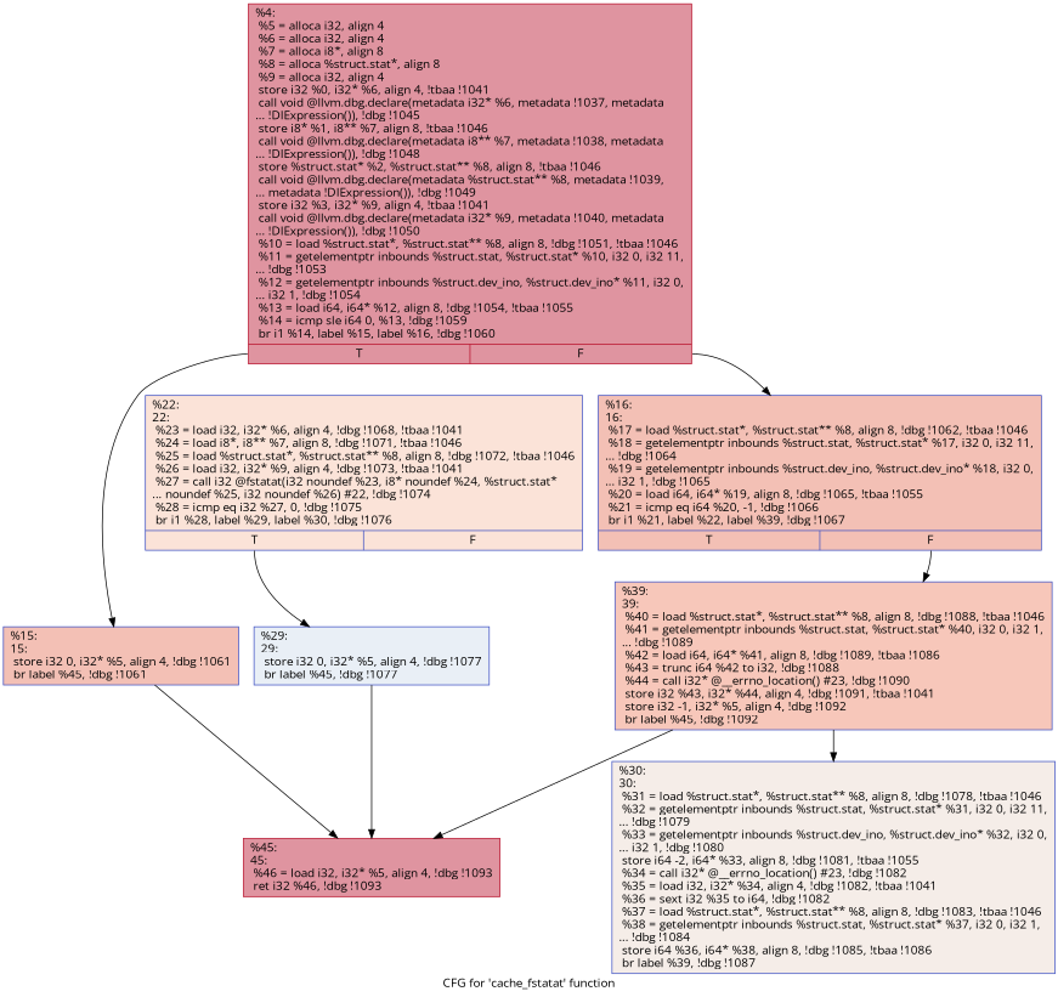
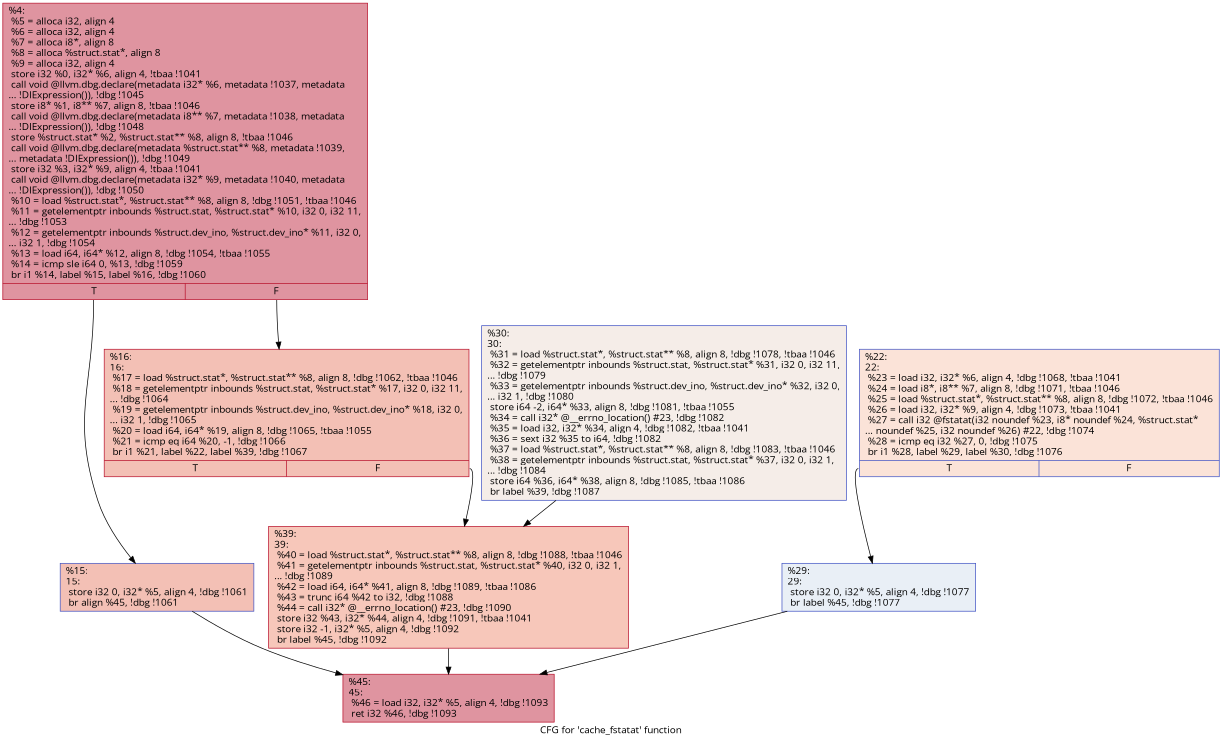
  digraph {
    fontname="Open Sans"
    label="CFG for 'cache_fstatat' function"
    node [color="#3d50c3ff" fillcolor="#b70d2870" fontname="Open Sans" shape=record style=filled]
    edge [fontname="Open Sans"]
    n1 [color="#b70d28ff" label="{%4:\l  %5 = alloca i32, align 4\l  %6 = alloca i32, align 4\l  %7 = alloca i8*, align 8\l  %8 = alloca %struct.stat*, align 8\l  %9 = alloca i32, align 4\l  store i32 %0, i32* %6, align 4, !tbaa !1041\l  call void @llvm.dbg.declare(metadata i32* %6, metadata !1037, metadata\l... !DIExpression()), !dbg !1045\l  store i8* %1, i8** %7, align 8, !tbaa !1046\l  call void @llvm.dbg.declare(metadata i8** %7, metadata !1038, metadata\l... !DIExpression()), !dbg !1048\l  store %struct.stat* %2, %struct.stat** %8, align 8, !tbaa !1046\l  call void @llvm.dbg.declare(metadata %struct.stat** %8, metadata !1039,\l... metadata !DIExpression()), !dbg !1049\l  store i32 %3, i32* %9, align 4, !tbaa !1041\l  call void @llvm.dbg.declare(metadata i32* %9, metadata !1040, metadata\l... !DIExpression()), !dbg !1050\l  %10 = load %struct.stat*, %struct.stat** %8, align 8, !dbg !1051, !tbaa !1046\l  %11 = getelementptr inbounds %struct.stat, %struct.stat* %10, i32 0, i32 11,\l... !dbg !1053\l  %12 = getelementptr inbounds %struct.dev_ino, %struct.dev_ino* %11, i32 0,\l... i32 1, !dbg !1054\l  %13 = load i64, i64* %12, align 8, !dbg !1054, !tbaa !1055\l  %14 = icmp sle i64 0, %13, !dbg !1059\l  br i1 %14, label %15, label %16, !dbg !1060\l|{<s0>T|<s1>F}}"]
-   n2 [fillcolor="#e5705870" label="{%15:\l15:                                               \l  store i32 0, i32* %5, align 4, !dbg !1061\l  br label %45, !dbg !1061\l}"]
-   n3 [fillcolor="#e5705870" label="{%16:\l16:                                               \l  %17 = load %struct.stat*, %struct.stat** %8, align 8, !dbg !1062, !tbaa !1046\l  %18 = getelementptr inbounds %struct.stat, %struct.stat* %17, i32 0, i32 11,\l... !dbg !1064\l  %19 = getelementptr inbounds %struct.dev_ino, %struct.dev_ino* %18, i32 0,\l... i32 1, !dbg !1065\l  %20 = load i64, i64* %19, align 8, !dbg !1065, !tbaa !1055\l  %21 = icmp eq i64 %20, -1, !dbg !1066\l  br i1 %21, label %22, label %39, !dbg !1067\l|{<s0>T|<s1>F}}"]
+   n2 [fillcolor="#e5705870" label="{%15:\l15:                                               \l  store i32 0, i32* %5, align 4, !dbg !1061\l  br align %45, !dbg !1061\l}"]
+   n3 [color="#b70d28ff" fillcolor="#e5705870" label="{%16:\l16:                                               \l  %17 = load %struct.stat*, %struct.stat** %8, align 8, !dbg !1062, !tbaa !1046\l  %18 = getelementptr inbounds %struct.stat, %struct.stat* %17, i32 0, i32 11,\l... !dbg !1064\l  %19 = getelementptr inbounds %struct.dev_ino, %struct.dev_ino* %18, i32 0,\l... i32 1, !dbg !1065\l  %20 = load i64, i64* %19, align 8, !dbg !1065, !tbaa !1055\l  %21 = icmp eq i64 %20, -1, !dbg !1066\l  br i1 %21, label %22, label %39, !dbg !1067\l|{<s0>T|<s1>F}}"]
    n4 [color="#b70d28ff" label="{%45:\l45:                                               \l  %46 = load i32, i32* %5, align 4, !dbg !1093\l  ret i32 %46, !dbg !1093\l}"]
-   n5 [fillcolor="#ec7f6370" label="{%39:\l39:                                               \l  %40 = load %struct.stat*, %struct.stat** %8, align 8, !dbg !1088, !tbaa !1046\l  %41 = getelementptr inbounds %struct.stat, %struct.stat* %40, i32 0, i32 1,\l... !dbg !1089\l  %42 = load i64, i64* %41, align 8, !dbg !1089, !tbaa !1086\l  %43 = trunc i64 %42 to i32, !dbg !1088\l  %44 = call i32* @__errno_location() #23, !dbg !1090\l  store i32 %43, i32* %44, align 4, !dbg !1091, !tbaa !1041\l  store i32 -1, i32* %5, align 4, !dbg !1092\l  br label %45, !dbg !1092\l}"]
+   n5 [color="#b70d28ff" fillcolor="#ec7f6370" label="{%39:\l39:                                               \l  %40 = load %struct.stat*, %struct.stat** %8, align 8, !dbg !1088, !tbaa !1046\l  %41 = getelementptr inbounds %struct.stat, %struct.stat* %40, i32 0, i32 1,\l... !dbg !1089\l  %42 = load i64, i64* %41, align 8, !dbg !1089, !tbaa !1086\l  %43 = trunc i64 %42 to i32, !dbg !1088\l  %44 = call i32* @__errno_location() #23, !dbg !1090\l  store i32 %43, i32* %44, align 4, !dbg !1091, !tbaa !1041\l  store i32 -1, i32* %5, align 4, !dbg !1092\l  br label %45, !dbg !1092\l}"]
    n6 [fillcolor="#f6bfa670" label="{%22:\l22:                                               \l  %23 = load i32, i32* %6, align 4, !dbg !1068, !tbaa !1041\l  %24 = load i8*, i8** %7, align 8, !dbg !1071, !tbaa !1046\l  %25 = load %struct.stat*, %struct.stat** %8, align 8, !dbg !1072, !tbaa !1046\l  %26 = load i32, i32* %9, align 4, !dbg !1073, !tbaa !1041\l  %27 = call i32 @fstatat(i32 noundef %23, i8* noundef %24, %struct.stat*\l... noundef %25, i32 noundef %26) #22, !dbg !1074\l  %28 = icmp eq i32 %27, 0, !dbg !1075\l  br i1 %28, label %29, label %30, !dbg !1076\l|{<s0>T|<s1>F}}"]
    n7 [fillcolor="#cedaeb70" label="{%29:\l29:                                               \l  store i32 0, i32* %5, align 4, !dbg !1077\l  br label %45, !dbg !1077\l}"]
    n8 [fillcolor="#e8d6cc70" label="{%30:\l30:                                               \l  %31 = load %struct.stat*, %struct.stat** %8, align 8, !dbg !1078, !tbaa !1046\l  %32 = getelementptr inbounds %struct.stat, %struct.stat* %31, i32 0, i32 11,\l... !dbg !1079\l  %33 = getelementptr inbounds %struct.dev_ino, %struct.dev_ino* %32, i32 0,\l... i32 1, !dbg !1080\l  store i64 -2, i64* %33, align 8, !dbg !1081, !tbaa !1055\l  %34 = call i32* @__errno_location() #23, !dbg !1082\l  %35 = load i32, i32* %34, align 4, !dbg !1082, !tbaa !1041\l  %36 = sext i32 %35 to i64, !dbg !1082\l  %37 = load %struct.stat*, %struct.stat** %8, align 8, !dbg !1083, !tbaa !1046\l  %38 = getelementptr inbounds %struct.stat, %struct.stat* %37, i32 0, i32 1,\l... !dbg !1084\l  store i64 %36, i64* %38, align 8, !dbg !1085, !tbaa !1086\l  br label %39, !dbg !1087\l}"]
    n1 -> n2 [tailport=s0]
    n1 -> n3 [tailport=s1]
    n2 -> n4
    n3 -> n5 [tailport=s1]
    n5 -> n4
    n6 -> n7 [tailport=s0]
    n7 -> n4
-   n5 -> n8
+   n8 -> n5
  }
